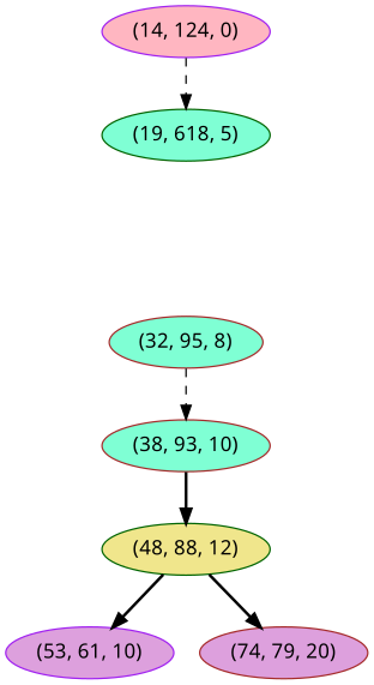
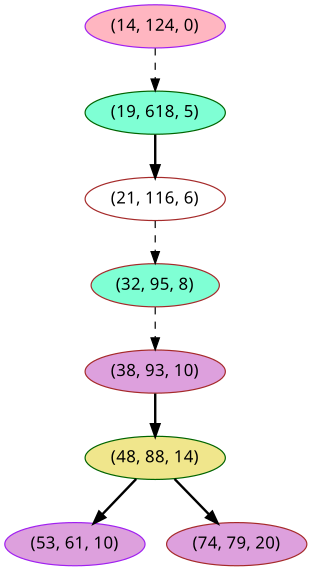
  digraph {
    fontname="Noto Sans"
    node [color=brown fillcolor=plum fontname="Noto Sans" style=filled]
    edge [fontname="Noto Sans" style=bold]
    "(14, 124, 0)" [color=purple fillcolor=lightpink]
    n2 [color=darkgreen fillcolor=aquamarine label="(19, 618, 5)"]
+   "(21, 116, 6)" [fillcolor=white]
    "(32, 95, 8)" [fillcolor=aquamarine]
-   "(38, 93, 10)" [fillcolor=aquamarine]
-   "(48, 88, 14)" [color=darkgreen fillcolor=khaki label="(48, 88, 12)"]
+   "(38, 93, 10)"
+   "(48, 88, 14)" [color=darkgreen fillcolor=khaki]
    n7 [color=purple label="(53, 61, 10)"]
    "(74, 79, 20)"
    "(14, 124, 0)" -> n2 [style=dashed]
+   n2 -> "(21, 116, 6)"
+   "(21, 116, 6)" -> "(32, 95, 8)" [style=dashed]
    "(32, 95, 8)" -> "(38, 93, 10)" [style=dashed]
    "(38, 93, 10)" -> "(48, 88, 14)"
    "(48, 88, 14)" -> n7
    "(48, 88, 14)" -> "(74, 79, 20)"
  }
